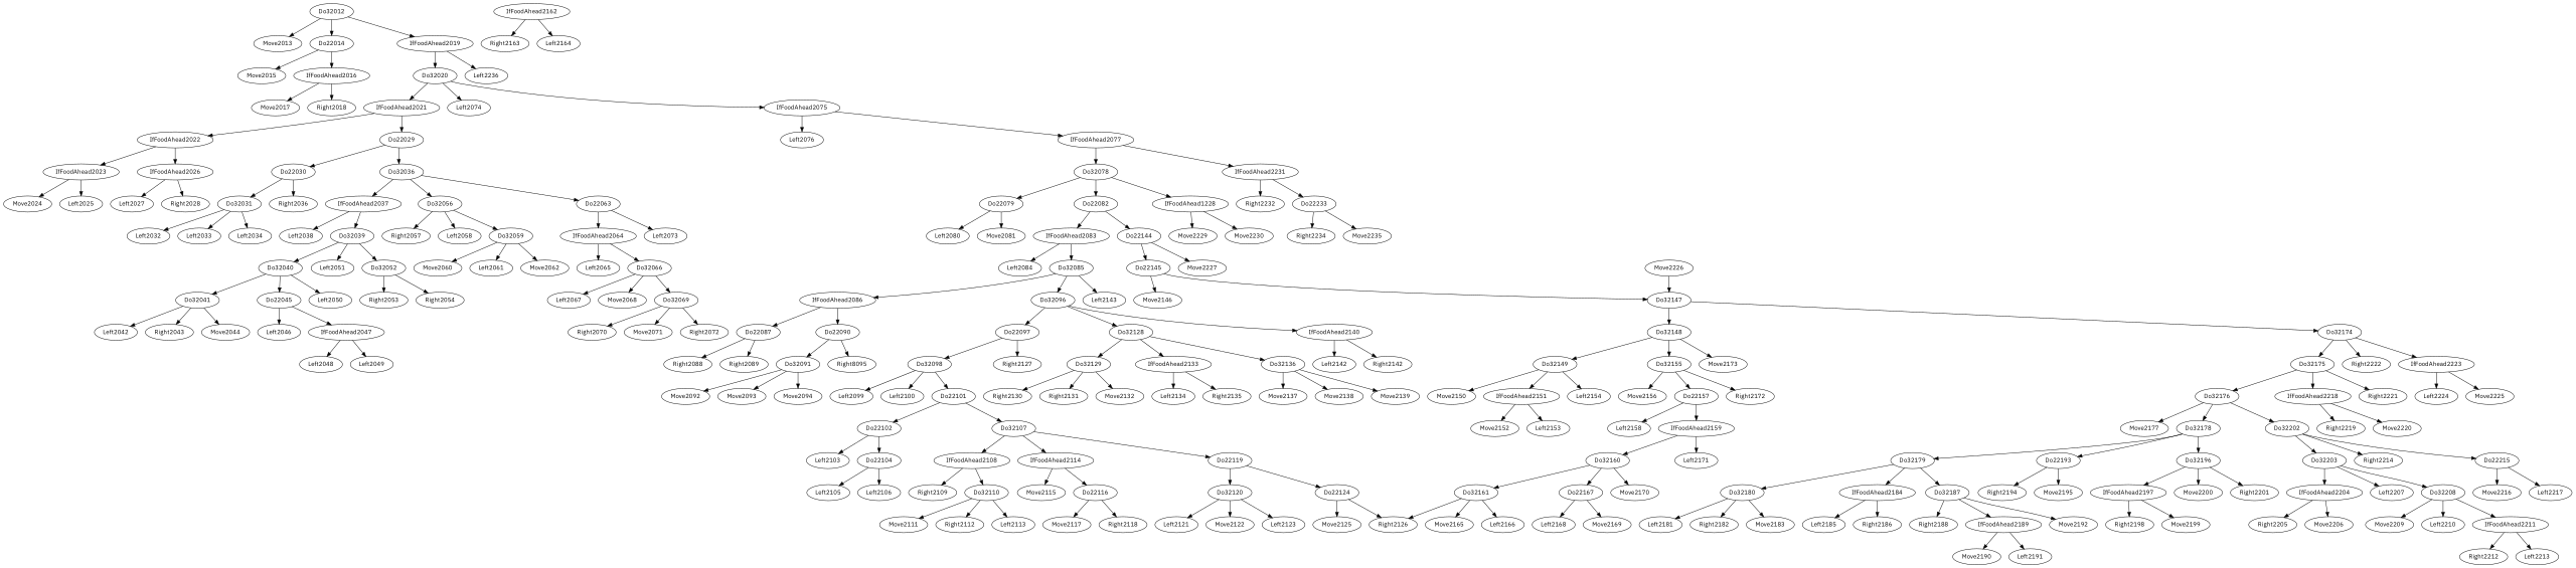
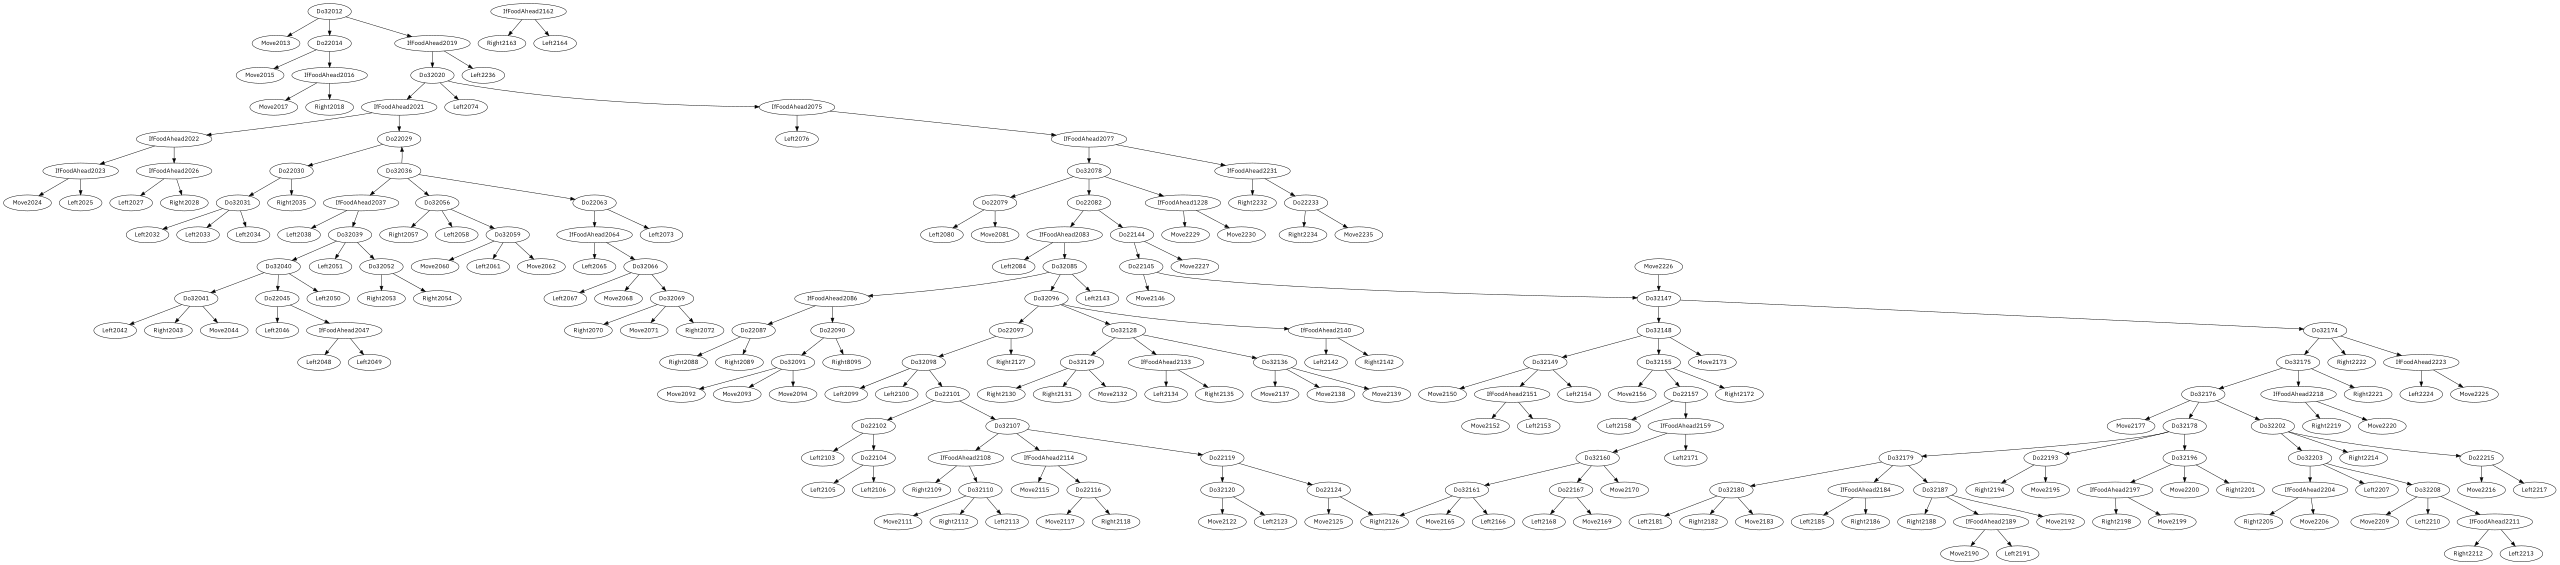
  digraph {
    fontname="IBM Plex Sans"
    node [fontname="IBM Plex Sans"]
    edge [fontname="IBM Plex Sans"]
    Do32012
    Move2013
    Do22014
    IfFoodAhead2019
    Move2015
    IfFoodAhead2016
    Do32020
    Left2236
    Move2017
    Right2018
    IfFoodAhead2023
    Move2024
    Left2025
    IfFoodAhead2022
    IfFoodAhead2026
    Left2027
    Right2028
    IfFoodAhead2021
    Do22029
    Do22030
    Do32036
    Do32031
    Left2032
    Left2033
    Left2034
-   Right2035 [label=Right2036]
+   Right2035
    IfFoodAhead2037
    Do32056
    Do22063
    Left2038
    Do32039
    Do32040
    Left2051
    Do32052
    Do32041
    Left2042
    Right2043
    Move2044
    Do22045
    Left2050
    Left2046
    IfFoodAhead2047
    Left2048
    Left2049
    Right2053
    Right2054
    Right2057
    Left2058
    Do32059
    IfFoodAhead2064
    Left2073
    Move2060
    Left2061
    Move2062
    Left2065
    Do32066
    Left2067
    Move2068
    Do32069
    Right2070
    Move2071
    Right2072
    Left2074
    IfFoodAhead2075
    Left2076
    IfFoodAhead2077
    Do32078
    IfFoodAhead2231
    Do22079
    Left2080
    Move2081
    Do22082
    n73 [label=IfFoodAhead1228]
    IfFoodAhead2083
    Do22144
    Move2229
    Move2230
    Left2084
    Do32085
    IfFoodAhead2086
    Do32096
    Left2143
    Do22087
    Right2088
    Right2089
    Do22090
    Do32091
    n88 [label=Right8095]
    Move2092
    Move2093
    Move2094
    Do22097
    Do32128
    IfFoodAhead2140
    Do32098
    Left2099
    Left2100
    Do22101
    Do22102
    Do32107
    Left2103
    Do22104
    Left2105
    Left2106
    IfFoodAhead2108
    IfFoodAhead2114
    Do22119
    Right2109
    Do32110
    Move2111
    Right2112
    Left2113
    Move2115
    Do22116
    Do32120
    Do22124
    Move2117
    Right2118
-   Left2121
    Move2122
    Left2123
    Move2125
    Right2126
    Right2127
    Do32129
    IfFoodAhead2133
    Do32136
    n128 [label=Left2142]
    Right2142
    Right2130
    Right2131
    Move2132
    Left2134
    Right2135
    Move2137
    Move2138
    Move2139
    Do22145
    Move2227
    Move2146
    Do32147
    Do32148
    Do32174
    Do32149
    Move2150
    IfFoodAhead2151
    Left2154
    Move2152
    Left2153
    Do32155
    Move2173
    Move2156
    Do22157
    Right2172
    Left2158
    IfFoodAhead2159
    Do32160
    Left2171
    IfFoodAhead2162
    Right2163
    Left2164
    Do32161
    Move2165
    Left2166
    Do22167
    Move2170
    Left2168
    Move2169
    Do32175
    Right2222
    IfFoodAhead2223
    Move2226
    Do32176
    Move2177
    Do32178
    Do32202
    Do32179
    Do22193
    Do32196
    Do32203
    Right2214
    Do22215
    Do32180
    Left2181
    Right2182
    Move2183
    IfFoodAhead2184
    Do32187
    Left2185
    Right2186
    Right2188
    IfFoodAhead2189
    Move2192
    Move2190
    Left2191
    Right2194
    Move2195
    IfFoodAhead2197
    Move2200
    Right2201
    Right2198
    Move2199
    IfFoodAhead2204
    Right2205
    Move2206
    Left2207
    Do32208
    Move2209
    Left2210
    IfFoodAhead2211
    Right2212
    Left2213
    Move2216
    Left2217
    IfFoodAhead2218
    Right2221
    Right2219
    Move2220
    Left2224
    Move2225
    Right2232
    Do22233
    Right2234
    Move2235
    Do32012 -> Move2013
    Do32012 -> Do22014
    Do32012 -> IfFoodAhead2019
    Do22014 -> Move2015
    Do22014 -> IfFoodAhead2016
    IfFoodAhead2019 -> Do32020
    IfFoodAhead2019 -> Left2236
    IfFoodAhead2016 -> Move2017
    IfFoodAhead2016 -> Right2018
    Do32020 -> IfFoodAhead2021
    Do32020 -> Left2074
    Do32020 -> IfFoodAhead2075
    IfFoodAhead2023 -> Move2024
    IfFoodAhead2023 -> Left2025
    IfFoodAhead2022 -> IfFoodAhead2023
    IfFoodAhead2022 -> IfFoodAhead2026
    IfFoodAhead2026 -> Left2027
    IfFoodAhead2026 -> Right2028
    IfFoodAhead2021 -> IfFoodAhead2022
    IfFoodAhead2021 -> Do22029
    Do22029 -> Do22030
-   Do22029 -> Do32036
+   Do32036 -> Do22029
    Do22030 -> Do32031
    Do22030 -> Right2035
    Do32036 -> IfFoodAhead2037
    Do32036 -> Do32056
    Do32036 -> Do22063
    Do32031 -> Left2032
    Do32031 -> Left2033
    Do32031 -> Left2034
    IfFoodAhead2037 -> Left2038
    IfFoodAhead2037 -> Do32039
    Do32056 -> Right2057
    Do32056 -> Left2058
    Do32056 -> Do32059
    Do22063 -> IfFoodAhead2064
    Do22063 -> Left2073
    Do32039 -> Do32040
    Do32039 -> Left2051
    Do32039 -> Do32052
    Do32040 -> Do32041
    Do32040 -> Do22045
    Do32040 -> Left2050
    Do32052 -> Right2053
    Do32052 -> Right2054
    Do32041 -> Left2042
    Do32041 -> Right2043
    Do32041 -> Move2044
    Do22045 -> Left2046
    Do22045 -> IfFoodAhead2047
    IfFoodAhead2047 -> Left2048
    IfFoodAhead2047 -> Left2049
    Do32059 -> Move2060
    Do32059 -> Left2061
    Do32059 -> Move2062
    IfFoodAhead2064 -> Left2065
    IfFoodAhead2064 -> Do32066
    Do32066 -> Left2067
    Do32066 -> Move2068
    Do32066 -> Do32069
    Do32069 -> Right2070
    Do32069 -> Move2071
    Do32069 -> Right2072
    IfFoodAhead2075 -> Left2076
    IfFoodAhead2075 -> IfFoodAhead2077
    IfFoodAhead2077 -> Do32078
    IfFoodAhead2077 -> IfFoodAhead2231
    Do32078 -> Do22079
    Do32078 -> Do22082
    Do32078 -> n73
    IfFoodAhead2231 -> Right2232
    IfFoodAhead2231 -> Do22233
    Do22079 -> Left2080
    Do22079 -> Move2081
    Do22082 -> IfFoodAhead2083
    Do22082 -> Do22144
    n73 -> Move2229
    n73 -> Move2230
    IfFoodAhead2083 -> Left2084
    IfFoodAhead2083 -> Do32085
    Do22144 -> Do22145
    Do22144 -> Move2227
    Do32085 -> IfFoodAhead2086
    Do32085 -> Do32096
    Do32085 -> Left2143
    IfFoodAhead2086 -> Do22087
    IfFoodAhead2086 -> Do22090
    Do32096 -> Do22097
    Do32096 -> Do32128
    Do32096 -> IfFoodAhead2140
    Do22087 -> Right2088
    Do22087 -> Right2089
    Do22090 -> Do32091
    Do22090 -> n88
    Do32091 -> Move2092
    Do32091 -> Move2093
    Do32091 -> Move2094
    Do22097 -> Do32098
    Do22097 -> Right2127
    Do32128 -> Do32129
    Do32128 -> IfFoodAhead2133
    Do32128 -> Do32136
    IfFoodAhead2140 -> n128
    IfFoodAhead2140 -> Right2142
    Do32098 -> Left2099
    Do32098 -> Left2100
    Do32098 -> Do22101
    Do22101 -> Do22102
    Do22101 -> Do32107
    Do22102 -> Left2103
    Do22102 -> Do22104
    Do32107 -> IfFoodAhead2108
    Do32107 -> IfFoodAhead2114
    Do32107 -> Do22119
    Do22104 -> Left2105
    Do22104 -> Left2106
    IfFoodAhead2108 -> Right2109
    IfFoodAhead2108 -> Do32110
    IfFoodAhead2114 -> Move2115
    IfFoodAhead2114 -> Do22116
    Do22119 -> Do32120
    Do22119 -> Do22124
    Do32110 -> Move2111
    Do32110 -> Right2112
    Do32110 -> Left2113
    Do22116 -> Move2117
    Do22116 -> Right2118
-   Do32120 -> Left2121
    Do32120 -> Move2122
    Do32120 -> Left2123
    Do22124 -> Move2125
    Do22124 -> Right2126
    Do32129 -> Right2130
    Do32129 -> Right2131
    Do32129 -> Move2132
    IfFoodAhead2133 -> Left2134
    IfFoodAhead2133 -> Right2135
    Do32136 -> Move2137
    Do32136 -> Move2138
    Do32136 -> Move2139
    Do22145 -> Move2146
    Do22145 -> Do32147
    Do32147 -> Do32148
    Do32147 -> Do32174
    Do32148 -> Do32149
    Do32148 -> Do32155
    Do32148 -> Move2173
    Do32174 -> Do32175
    Do32174 -> Right2222
    Do32174 -> IfFoodAhead2223
    Do32149 -> Move2150
    Do32149 -> IfFoodAhead2151
    Do32149 -> Left2154
    IfFoodAhead2151 -> Move2152
    IfFoodAhead2151 -> Left2153
    Do32155 -> Move2156
    Do32155 -> Do22157
    Do32155 -> Right2172
    Do22157 -> Left2158
    Do22157 -> IfFoodAhead2159
    IfFoodAhead2159 -> Do32160
    IfFoodAhead2159 -> Left2171
    Do32160 -> Do32161
    Do32160 -> Do22167
    Do32160 -> Move2170
    IfFoodAhead2162 -> Right2163
    IfFoodAhead2162 -> Left2164
    Do32161 -> Right2126
    Do32161 -> Move2165
    Do32161 -> Left2166
    Do22167 -> Left2168
    Do22167 -> Move2169
    Do32175 -> Do32176
    Do32175 -> IfFoodAhead2218
    Do32175 -> Right2221
    IfFoodAhead2223 -> Left2224
    IfFoodAhead2223 -> Move2225
    Move2226 -> Do32147
    Do32176 -> Move2177
    Do32176 -> Do32178
    Do32176 -> Do32202
    Do32178 -> Do32179
    Do32178 -> Do22193
    Do32178 -> Do32196
    Do32202 -> Do32203
    Do32202 -> Right2214
    Do32202 -> Do22215
    Do32179 -> Do32180
    Do32179 -> IfFoodAhead2184
    Do32179 -> Do32187
    Do22193 -> Right2194
    Do22193 -> Move2195
    Do32196 -> IfFoodAhead2197
    Do32196 -> Move2200
    Do32196 -> Right2201
    Do32203 -> IfFoodAhead2204
    Do32203 -> Left2207
    Do32203 -> Do32208
    Do22215 -> Move2216
    Do22215 -> Left2217
    Do32180 -> Left2181
    Do32180 -> Right2182
    Do32180 -> Move2183
    IfFoodAhead2184 -> Left2185
    IfFoodAhead2184 -> Right2186
    Do32187 -> Right2188
    Do32187 -> IfFoodAhead2189
    Do32187 -> Move2192
    IfFoodAhead2189 -> Move2190
    IfFoodAhead2189 -> Left2191
    IfFoodAhead2197 -> Right2198
    IfFoodAhead2197 -> Move2199
    IfFoodAhead2204 -> Right2205
    IfFoodAhead2204 -> Move2206
    Do32208 -> Move2209
    Do32208 -> Left2210
    Do32208 -> IfFoodAhead2211
    IfFoodAhead2211 -> Right2212
    IfFoodAhead2211 -> Left2213
    IfFoodAhead2218 -> Right2219
    IfFoodAhead2218 -> Move2220
    Do22233 -> Right2234
    Do22233 -> Move2235
  }
